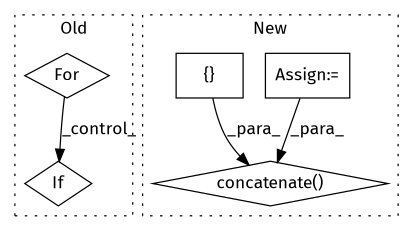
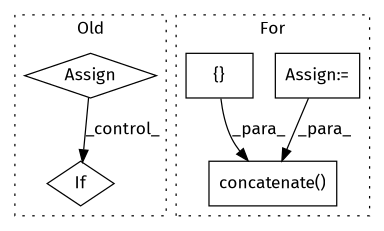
  digraph {
    fontname="Fira Sans"
    node [fontname="Fira Sans" l=3 shape=box]
    edge [fontname="Fira Sans"]
-   n1 [a=107 l="4,18" label=For s="3187,3248" shape=diamond]
+   n1 [a=107 l="4,18" label=Assign s="3187,3248" shape=diamond]
    n2 [a=96 label=If s=3266 shape=diamond]
-   n3 [a=75 l="15,9" label="concatenate()" s="3155,3177" shape=diamond]
+   n3 [a=75 l="15,9" label="concatenate()" s="3155,3177"]
    n4 [a=68 label="Assign:=" s=3210]
    n5 [a=59 l="2,1" label="{}" s="2988,2988"]
    subgraph cluster_1 {
      label=Old
      style=dotted
      n1
      n2
    }
    subgraph cluster_2 {
-     label=New
+     label=For
      style=dotted
      n3
      n4
      n5
    }
    n1 -> n2 [label=_control_]
    n4 -> n3 [label=_para_]
    n5 -> n3 [label=_para_]
  }
